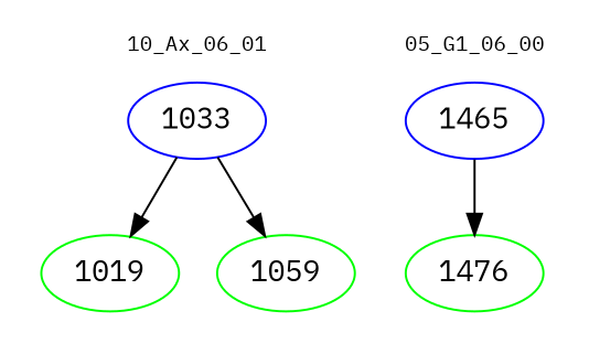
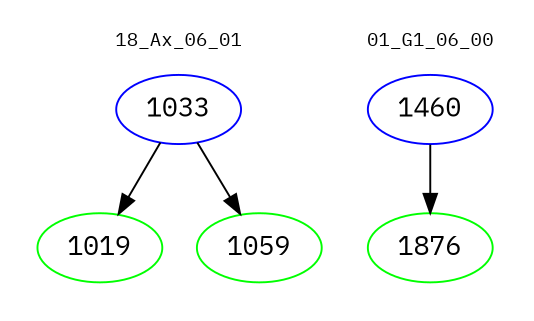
  digraph {
    fontname="IBM Plex Mono"
    node [color=green fontname="IBM Plex Mono"]
    edge [color=black fontname="IBM Plex Mono"]
    n1 [color=blue label=1033]
    n2 [label=1019]
    n3 [label=1059]
-   n4 [color=blue label=1465]
-   n5 [label=1476]
+   n4 [color=blue label=1460]
+   n5 [label=1876]
    subgraph cluster_1 {
      color=white
      fontsize=10
-     label="10_Ax_06_01"
+     label="18_Ax_06_01"
      n1
      n2
      n3
    }
    subgraph cluster_2 {
      color=white
      fontsize=10
-     label="05_G1_06_00"
+     label="01_G1_06_00"
      n4
      n5
    }
    n1 -> n2
    n1 -> n3
    n4 -> n5
  }
